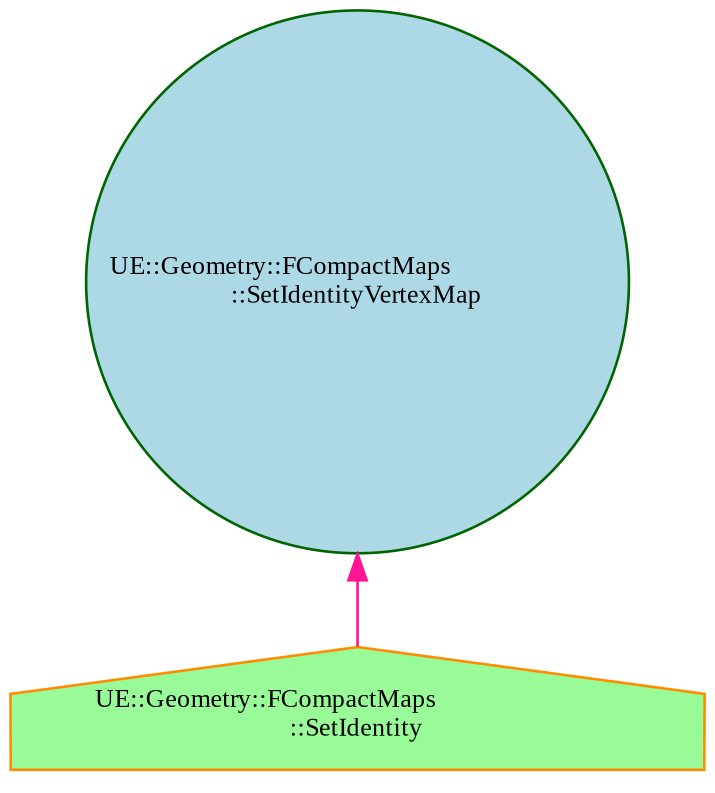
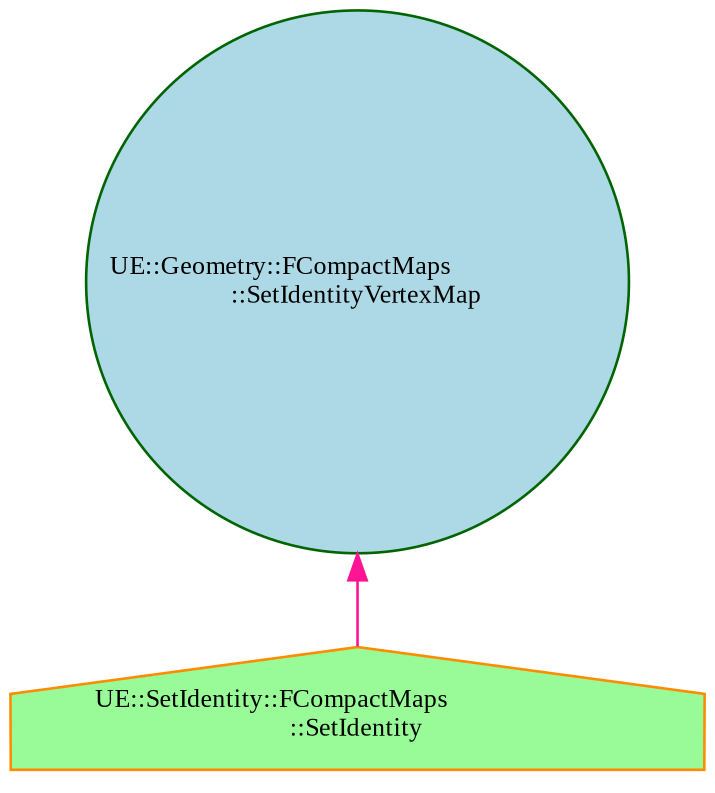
  digraph {
    rankdir=TB
    fontname="Liberation Serif"
    node [fontname="Liberation Serif" fontsize=10 style=filled]
    n1 [color=darkgreen fillcolor=lightblue fontcolor=black height=0.2 label="UE::Geometry::FCompactMaps\l::SetIdentityVertexMap" shape=circle width=0.4]
-   n2 [color=darkorange fillcolor=palegreen height=0.2 label="UE::Geometry::FCompactMaps\l::SetIdentity" shape=house width=0.4]
+   n2 [color=darkorange fillcolor=palegreen height=0.2 label="UE::SetIdentity::FCompactMaps\l::SetIdentity" shape=house width=0.4]
    n1 -> n2 [color=deeppink dir=back fontname="Liberation Serif" fontsize=10 labelfontname=Helvetica labelfontsize=10 style=solid]
  }
